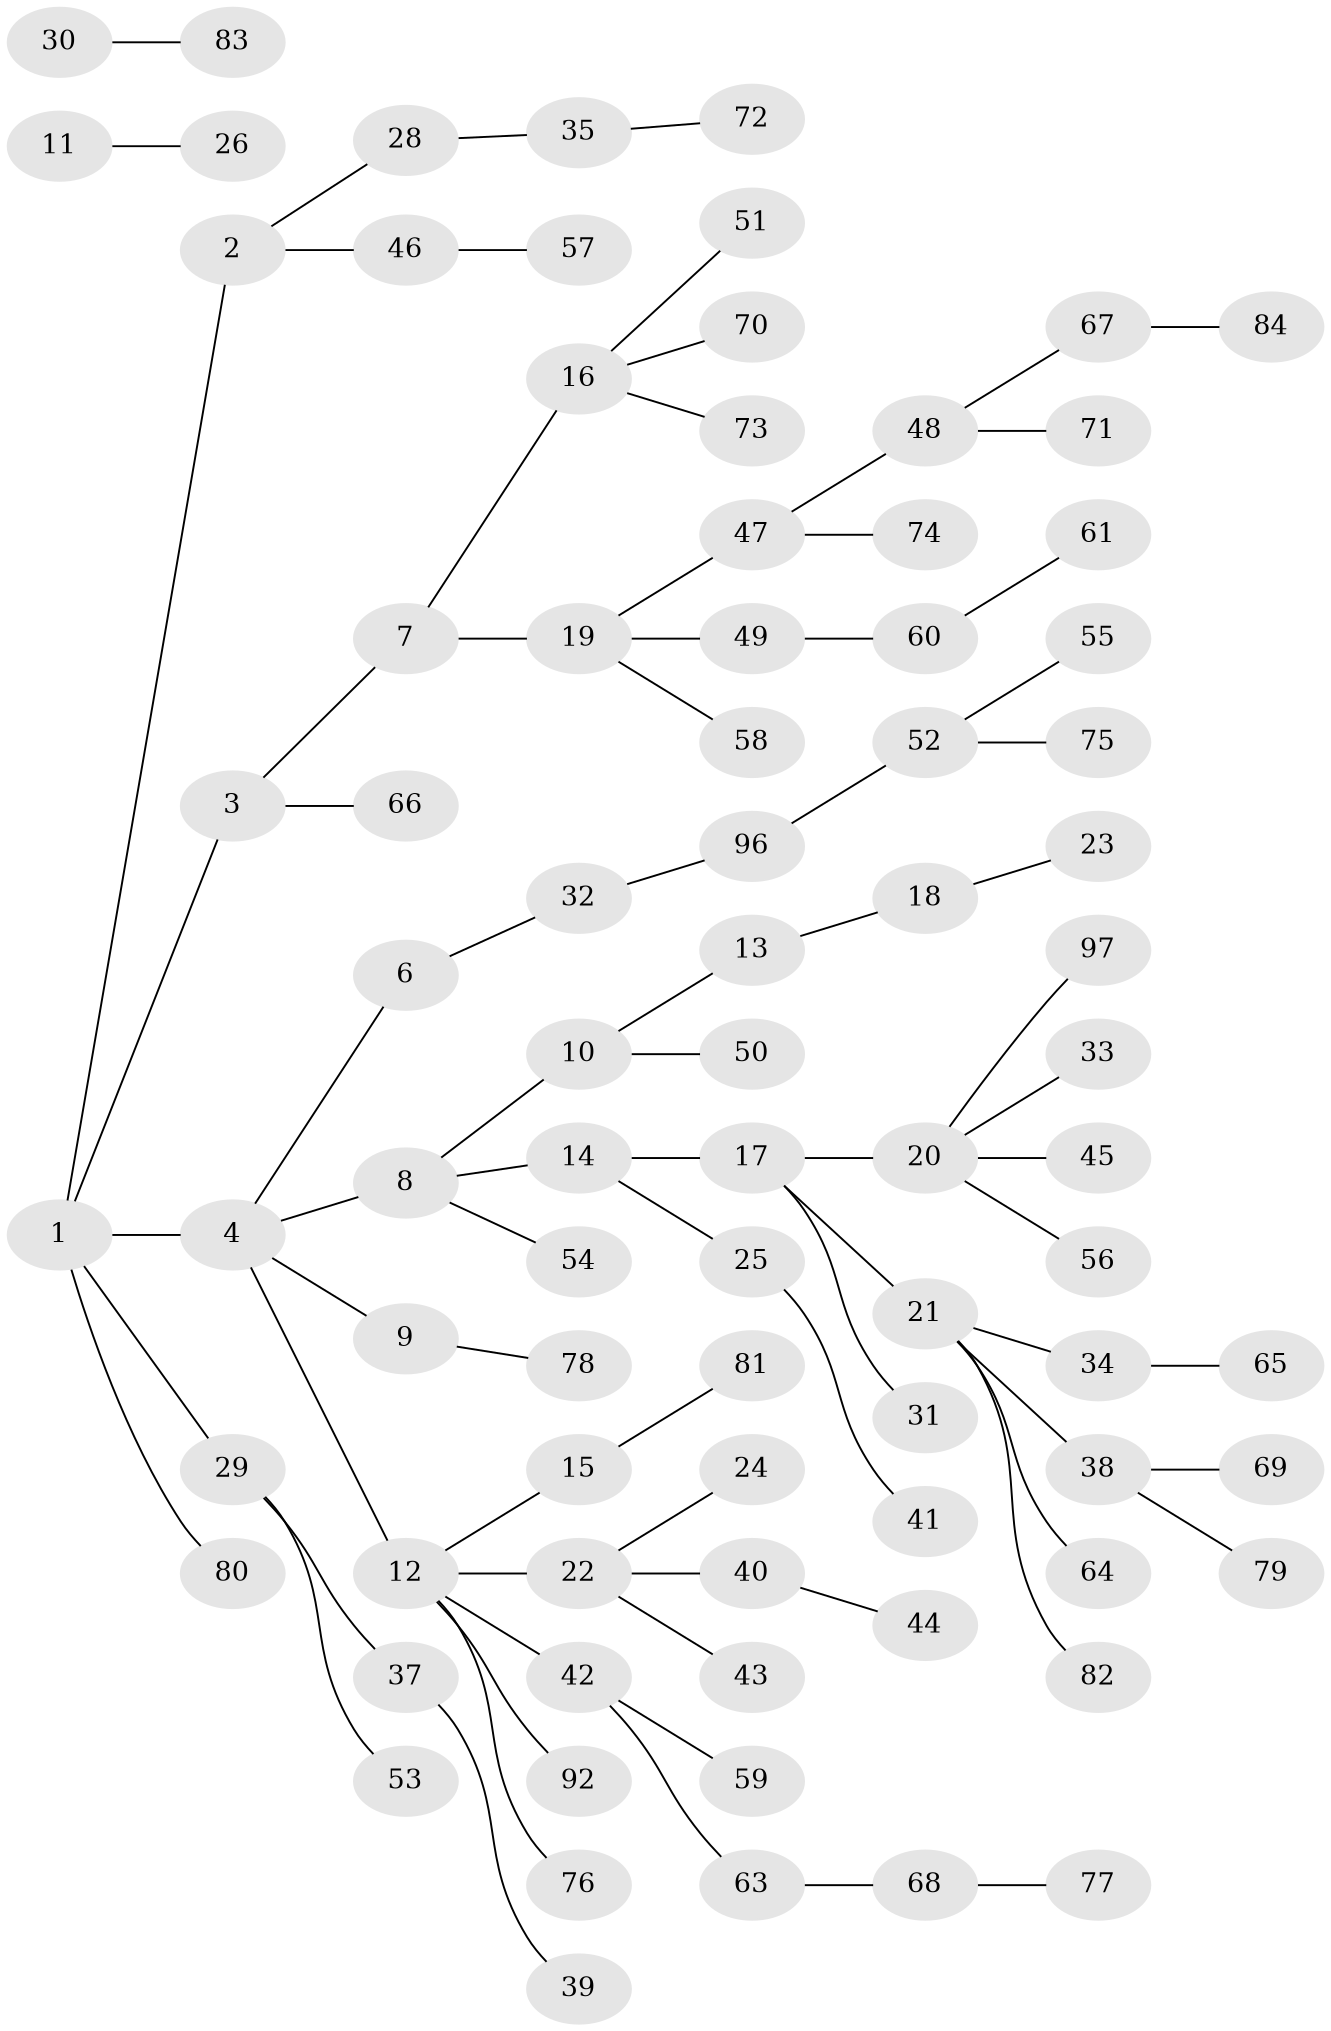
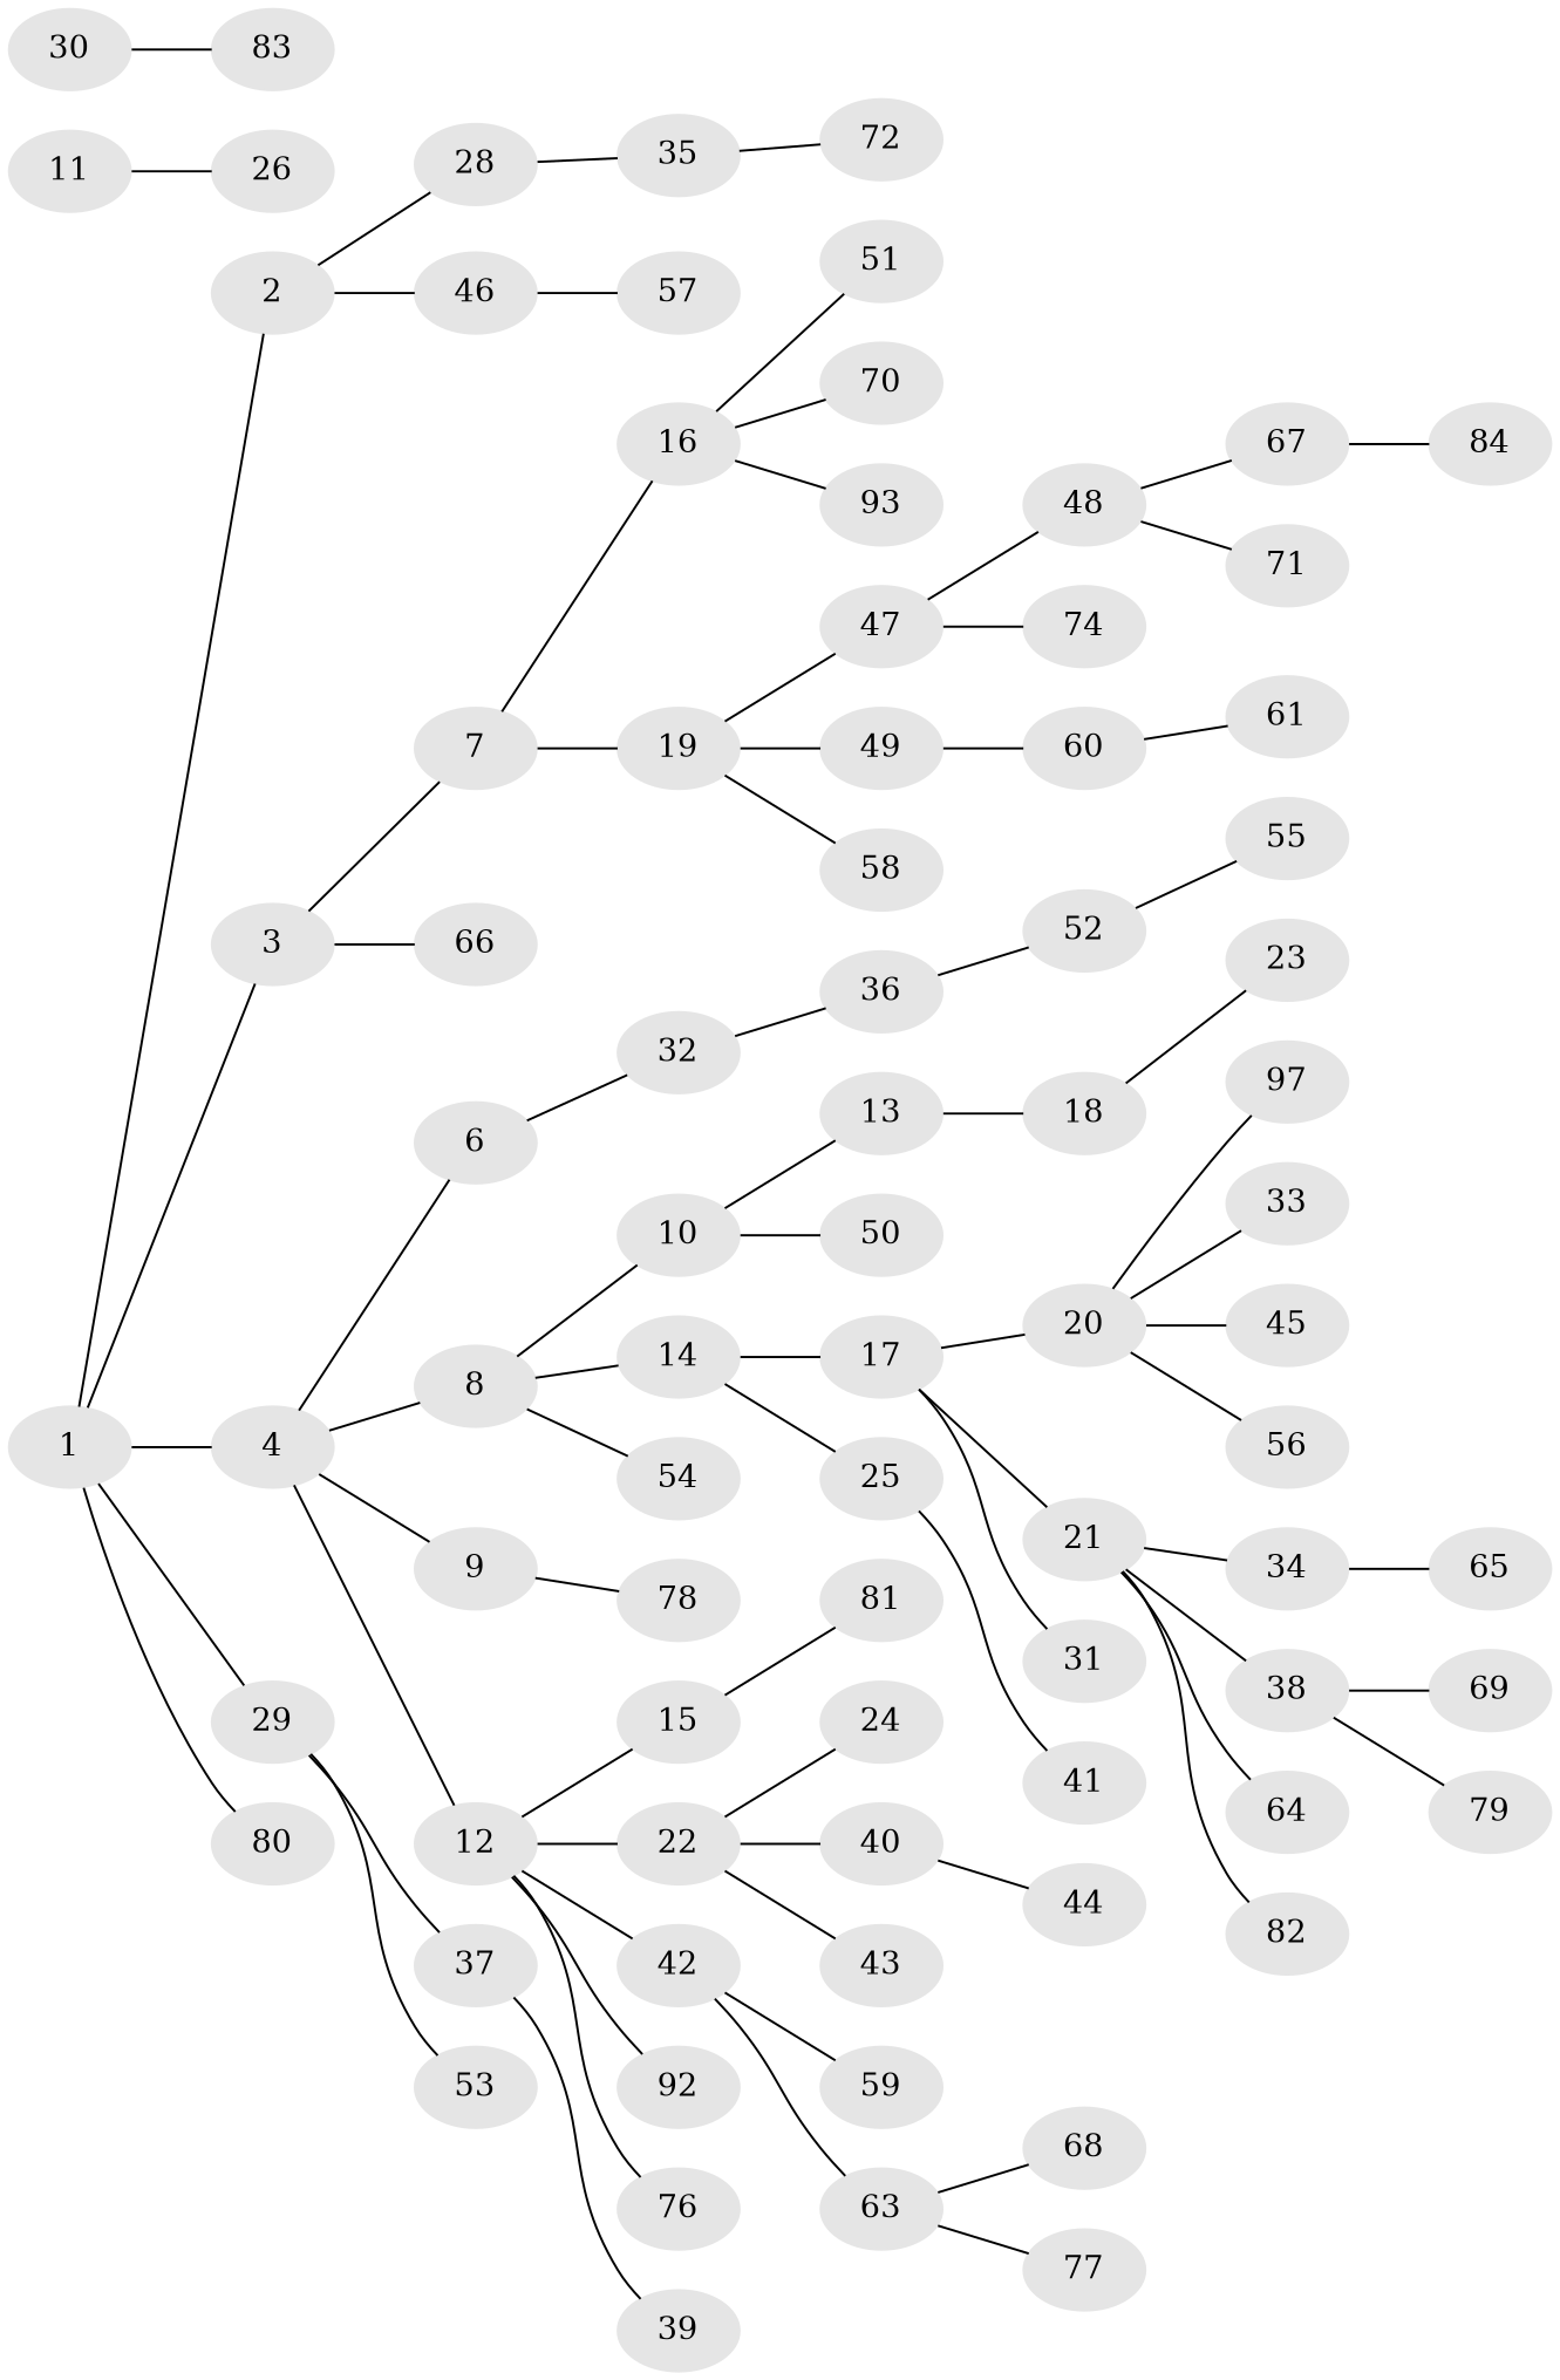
  graph {
    rankdir=LR
    node [color=gray90 style=filled]
    1
    2
    3
    4
    29
    80
    28
    46
    7
    66
    6
    8
    9
    12
    37
    53
    35
    57
    16
    19
    32
    10
    14
    54
    78
    15
    22
    42
    n29 [label=92]
    76
    11
    26
    30
    83
-   36 [label=96]
+   36
    51
    70
-   73
+   73 [label=93]
    47
    49
    58
    13
    50
    17
    25
    18
    81
    24
    40
    43
    59
    63
    23
    20
    21
    31
    41
    n58 [label=97]
    33
    45
    56
    34
    38
    64
    82
    48
    74
    60
    65
    69
    79
    44
    72
    39
    52
    55
-   75
    68
    67
    71
    84
    61
    77
    1 -- 2
    1 -- 3
    1 -- 4
    1 -- 29
    1 -- 80
    2 -- 28
    2 -- 46
    3 -- 7
    3 -- 66
    4 -- 6
    4 -- 8
    4 -- 9
    4 -- 12
    29 -- 37
    29 -- 53
    28 -- 35
    46 -- 57
    7 -- 16
    7 -- 19
    6 -- 32
    8 -- 10
    8 -- 14
    8 -- 54
    9 -- 78
    12 -- 15
    12 -- 22
    12 -- 42
    12 -- n29
    12 -- 76
    37 -- 39
    35 -- 72
    16 -- 51
    16 -- 70
    16 -- 73
    19 -- 47
    19 -- 49
    19 -- 58
    32 -- 36
    10 -- 13
    10 -- 50
    14 -- 17
    14 -- 25
    15 -- 81
    22 -- 24
    22 -- 40
    22 -- 43
    42 -- 59
    42 -- 63
    11 -- 26
    30 -- 83
    36 -- 52
    47 -- 48
    47 -- 74
    49 -- 60
    13 -- 18
    17 -- 20
    17 -- 21
    17 -- 31
    25 -- 41
    18 -- 23
    40 -- 44
    63 -- 68
    20 -- n58
    20 -- 33
    20 -- 45
    20 -- 56
    21 -- 34
    21 -- 38
    21 -- 64
    21 -- 82
    34 -- 65
    38 -- 69
    38 -- 79
    48 -- 67
    48 -- 71
    60 -- 61
    52 -- 55
-   52 -- 75
-   68 -- 77
+   63 -- 77
    67 -- 84
  }
